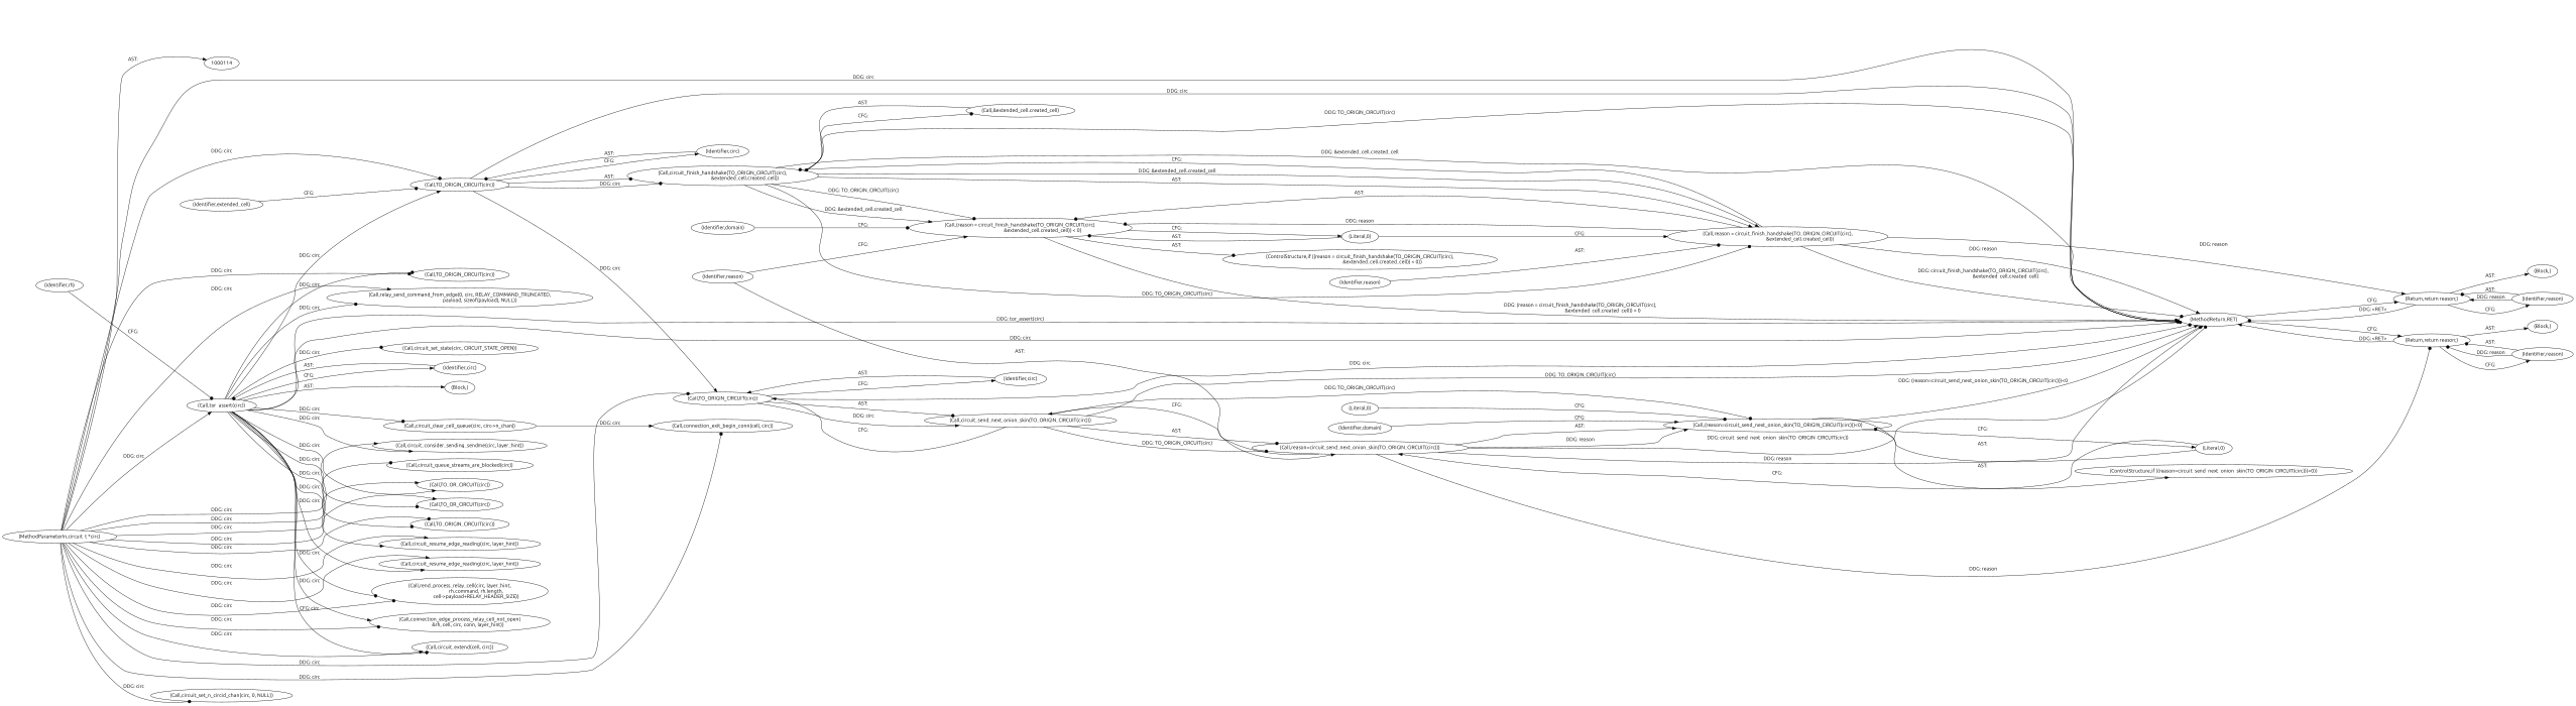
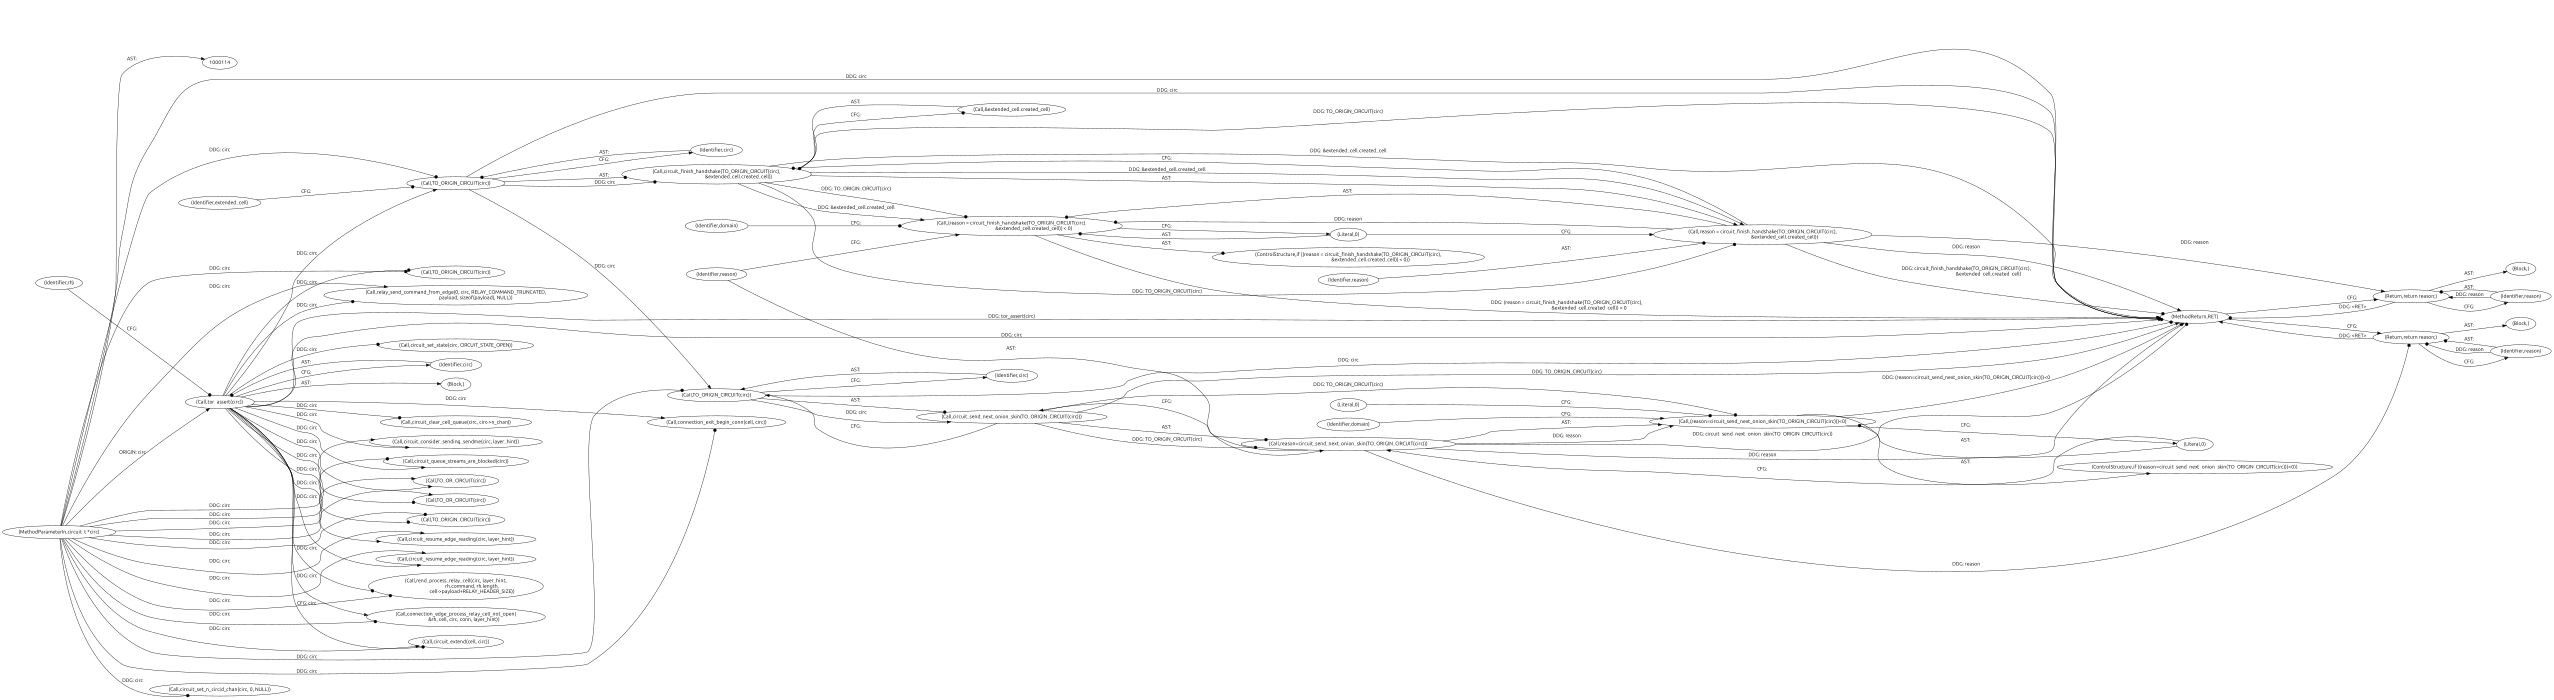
  digraph {
    fontname=Ubuntu
    rankdir=LR
    node [fontname=Ubuntu]
    edge [arrowhead=normal fontname=Ubuntu]
    n1 [label="(Call,TO_ORIGIN_CIRCUIT(circ))"]
    n2 [label="(Call,circuit_finish_handshake(TO_ORIGIN_CIRCUIT(circ),\n                                         &extended_cell.created_cell))"]
    n3 [label="(Call,TO_ORIGIN_CIRCUIT(circ))"]
    n4 [label="(MethodReturn,RET)"]
    n5 [label="(Identifier,circ)"]
    n6 [label="(Call,(reason = circuit_finish_handshake(TO_ORIGIN_CIRCUIT(circ),\n                                         &extended_cell.created_cell)) < 0)"]
    n7 [label="(Call,reason = circuit_finish_handshake(TO_ORIGIN_CIRCUIT(circ),\n                                         &extended_cell.created_cell))"]
    n8 [label="(Call,&extended_cell.created_cell)"]
    n9 [label="(Call,circuit_send_next_onion_skin(TO_ORIGIN_CIRCUIT(circ)))"]
    n10 [label="(Identifier,circ)"]
    n11 [label="(Return,return reason;)"]
    n12 [label="(Return,return reason;)"]
    n13 [label="(Call,tor_assert(circ))"]
    n14 [label="(Call,circuit_clear_cell_queue(circ, circ->n_chan))"]
    n15 [label="(Call,TO_ORIGIN_CIRCUIT(circ))"]
    n16 [label="(Call,relay_send_command_from_edge(0, circ, RELAY_COMMAND_TRUNCATED,\n                                     payload, sizeof(payload), NULL))"]
    n17 [label="(Call,circuit_consider_sending_sendme(circ, layer_hint))"]
    n18 [label="(Call,circuit_queue_streams_are_blocked(circ))"]
    n19 [label="(Call,TO_OR_CIRCUIT(circ))"]
    n20 [label="(Call,TO_OR_CIRCUIT(circ))"]
    n21 [label="(Call,connection_exit_begin_conn(cell, circ))"]
    n22 [label="(Call,TO_ORIGIN_CIRCUIT(circ))"]
    n23 [label="(Call,circuit_resume_edge_reading(circ, layer_hint))"]
    n24 [label="(Call,circuit_resume_edge_reading(circ, layer_hint))"]
    n25 [label="(Call,circuit_set_state(circ, CIRCUIT_STATE_OPEN))"]
    n26 [label="(Identifier,circ)"]
    n27 [label="(Call,rend_process_relay_cell(circ, layer_hint,\n                              rh.command, rh.length,\n                              cell->payload+RELAY_HEADER_SIZE))"]
    n28 [label="(Block,)"]
    n29 [label="(Call,connection_edge_process_relay_cell_not_open(\n               &rh, cell, circ, conn, layer_hint))"]
    n30 [label="(Call,circuit_extend(cell, circ))"]
    n31 [label="(MethodParameterIn,circuit_t *circ)"]
    n32 [label="(Call,circuit_set_n_circid_chan(circ, 0, NULL))"]
    1000114
    n34 [label="(Literal,0)"]
    n35 [label="(ControlStructure,if ((reason = circuit_finish_handshake(TO_ORIGIN_CIRCUIT(circ),\n                                         &extended_cell.created_cell)) < 0))"]
    n36 [label="(Block,)"]
    n37 [label="(Identifier,reason)"]
    n38 [label="(Call,(reason=circuit_send_next_onion_skin(TO_ORIGIN_CIRCUIT(circ)))<0)"]
    n39 [label="(Call,reason=circuit_send_next_onion_skin(TO_ORIGIN_CIRCUIT(circ)))"]
    n40 [label="(ControlStructure,if ((reason=circuit_send_next_onion_skin(TO_ORIGIN_CIRCUIT(circ)))<0))"]
    n41 [label="(Literal,0)"]
    n42 [label="(Block,)"]
    n43 [label="(Identifier,reason)"]
    n44 [label="(Identifier,extended_cell)"]
    n45 [label="(Identifier,rh)"]
    n46 [label="(Identifier,domain)"]
    n47 [label="(Identifier,reason)"]
    n48 [label="(Literal,0)"]
    n49 [label="(Identifier,reason)"]
    n50 [label="(Identifier,domain)"]
    n1 -> n2 [arrowhead=dot label="AST: "]
    n1 -> n2 [arrowhead=dot label="DDG: circ"]
    n1 -> n3 [label="DDG: circ"]
    n1 -> n4 [label="DDG: circ"]
    n1 -> n5 [label="CFG: "]
    n2 -> n4 [label="DDG: TO_ORIGIN_CIRCUIT(circ)"]
    n2 -> n4 [label="DDG: &extended_cell.created_cell"]
    n2 -> n6 [arrowhead=dot label="DDG: TO_ORIGIN_CIRCUIT(circ)"]
    n2 -> n6 [label="DDG: &extended_cell.created_cell"]
    n2 -> n7 [label="AST: "]
    n2 -> n7 [arrowhead=dot label="DDG: TO_ORIGIN_CIRCUIT(circ)"]
    n2 -> n7 [label="DDG: &extended_cell.created_cell"]
    n2 -> n8 [arrowhead=dot label="CFG: "]
    n3 -> n4 [arrowhead=dot label="DDG: circ"]
    n3 -> n9 [arrowhead=dot label="AST: "]
    n3 -> n9 [label="DDG: circ"]
    n3 -> n10 [label="CFG: "]
    n4 -> n11 [label="CFG: "]
    n4 -> n12 [label="CFG: "]
    n5 -> n1 [arrowhead=dot label="AST: "]
    n6 -> n4 [label="DDG: (reason = circuit_finish_handshake(TO_ORIGIN_CIRCUIT(circ),\n                                         &extended_cell.created_cell)) < 0"]
    n6 -> n34 [label="CFG: "]
    n6 -> n35 [arrowhead=dot label="AST: "]
    n7 -> n2 [arrowhead=dot label="CFG: "]
    n7 -> n4 [arrowhead=dot label="DDG: circuit_finish_handshake(TO_ORIGIN_CIRCUIT(circ),\n                                         &extended_cell.created_cell)"]
    n7 -> n4 [label="DDG: reason"]
    n7 -> n6 [arrowhead=dot label="AST: "]
    n7 -> n6 [arrowhead=dot label="DDG: reason"]
    n7 -> n11 [label="DDG: reason"]
    n8 -> n2 [arrowhead=dot label="AST: "]
    n9 -> n3 [label="CFG: "]
    n9 -> n4 [label="DDG: TO_ORIGIN_CIRCUIT(circ)"]
    n9 -> n38 [arrowhead=dot label="DDG: TO_ORIGIN_CIRCUIT(circ)"]
    n9 -> n39 [arrowhead=dot label="AST: "]
    n9 -> n39 [arrowhead=dot label="DDG: TO_ORIGIN_CIRCUIT(circ)"]
    n10 -> n3 [label="AST: "]
    n11 -> n4 [arrowhead=dot label="DDG: <RET>"]
    n11 -> n36 [label="AST: "]
    n11 -> n37 [label="CFG: "]
    n12 -> n4 [label="DDG: <RET>"]
    n12 -> n42 [label="AST: "]
    n12 -> n43 [label="CFG: "]
    n13 -> n1 [label="DDG: circ"]
    n13 -> n4 [label="DDG: tor_assert(circ)"]
    n13 -> n4 [arrowhead=dot label="DDG: circ"]
    n13 -> n14 [arrowhead=dot label="DDG: circ"]
    n13 -> n15 [arrowhead=dot label="DDG: circ"]
    n13 -> n16 [arrowhead=dot label="DDG: circ"]
    n13 -> n17 [label="DDG: circ"]
+   n13 -> n18 [label="DDG: circ"]
    n13 -> n19 [label="DDG: circ"]
    n13 -> n20 [arrowhead=dot label="DDG: circ"]
-   n14 -> n21 [label="DDG: circ"]
+   n13 -> n21 [label="DDG: circ"]
    n13 -> n22 [arrowhead=dot label="DDG: circ"]
    n13 -> n23 [label="DDG: circ"]
    n13 -> n24 [label="DDG: circ"]
    n13 -> n25 [arrowhead=dot label="DDG: circ"]
    n13 -> n26 [label="CFG: "]
    n13 -> n27 [arrowhead=dot label="DDG: circ"]
    n13 -> n28 [label="AST: "]
    n13 -> n29 [label="DDG: circ"]
    n13 -> n30 [arrowhead=dot label="CFG: circ"]
    n26 -> n13 [arrowhead=dot label="AST: "]
    n31 -> n1 [arrowhead=dot label="DDG: circ"]
    n31 -> n3 [arrowhead=dot label="DDG: circ"]
    n31 -> n4 [label="DDG: circ"]
-   n31 -> n13 [label="DDG: circ"]
+   n31 -> n13 [label="ORIGIN: circ"]
    n31 -> n15 [arrowhead=dot label="DDG: circ"]
    n31 -> n16 [label="DDG: circ"]
    n31 -> n17 [label="DDG: circ"]
    n31 -> n18 [arrowhead=dot label="DDG: circ"]
    n31 -> n19 [label="DDG: circ"]
    n31 -> n20 [label="DDG: circ"]
    n31 -> n21 [arrowhead=dot label="DDG: circ"]
    n31 -> n22 [arrowhead=dot label="DDG: circ"]
    n31 -> n23 [label="DDG: circ"]
    n31 -> n24 [label="DDG: circ"]
    n31 -> n27 [arrowhead=dot label="DDG: circ"]
    n31 -> n29 [arrowhead=dot label="DDG: circ"]
    n31 -> n30 [label="DDG: circ"]
    n31 -> n32 [arrowhead=dot label="DDG: circ"]
    n31 -> 1000114 [label="AST: "]
    n34 -> n6 [arrowhead=dot label="AST: "]
    n34 -> n7 [label="CFG: "]
    n37 -> n11 [arrowhead=dot label="AST: "]
    n37 -> n11 [label="DDG: reason"]
    n38 -> n4 [label="DDG: (reason=circuit_send_next_onion_skin(TO_ORIGIN_CIRCUIT(circ)))<0"]
    n38 -> n40 [label="AST: "]
    n38 -> n41 [label="CFG: "]
    n39 -> n4 [arrowhead=dot label="DDG: circuit_send_next_onion_skin(TO_ORIGIN_CIRCUIT(circ))"]
    n39 -> n4 [label="DDG: reason"]
    n39 -> n9 [label="CFG: "]
    n39 -> n12 [arrowhead=dot label="DDG: reason"]
    n39 -> n38 [label="AST: "]
    n39 -> n38 [label="DDG: reason"]
    n41 -> n38 [arrowhead=dot label="AST: "]
    n41 -> n39 [label="CFG: "]
    n43 -> n12 [arrowhead=dot label="AST: "]
    n43 -> n12 [arrowhead=dot label="DDG: reason"]
    n44 -> n1 [arrowhead=dot label="CFG: "]
    n45 -> n13 [arrowhead=dot label="CFG: "]
    n46 -> n38 [label="CFG: "]
    n47 -> n6 [label="CFG: "]
    n47 -> n39 [label="AST: "]
    n48 -> n38 [arrowhead=dot label="CFG: "]
    n49 -> n7 [arrowhead=dot label="AST: "]
    n50 -> n6 [arrowhead=dot label="CFG: "]
  }
